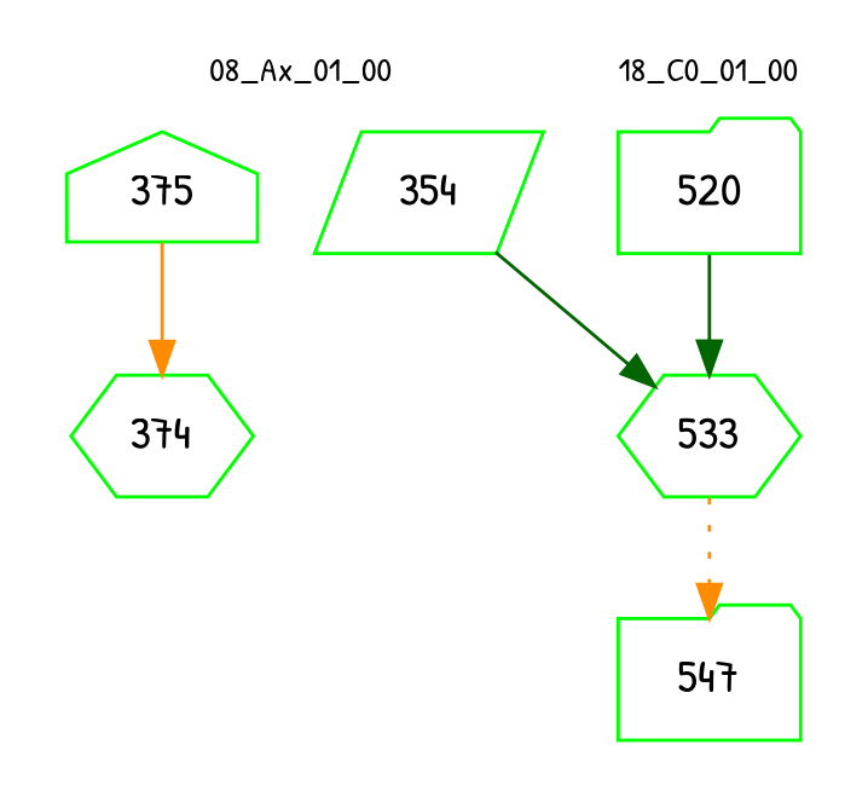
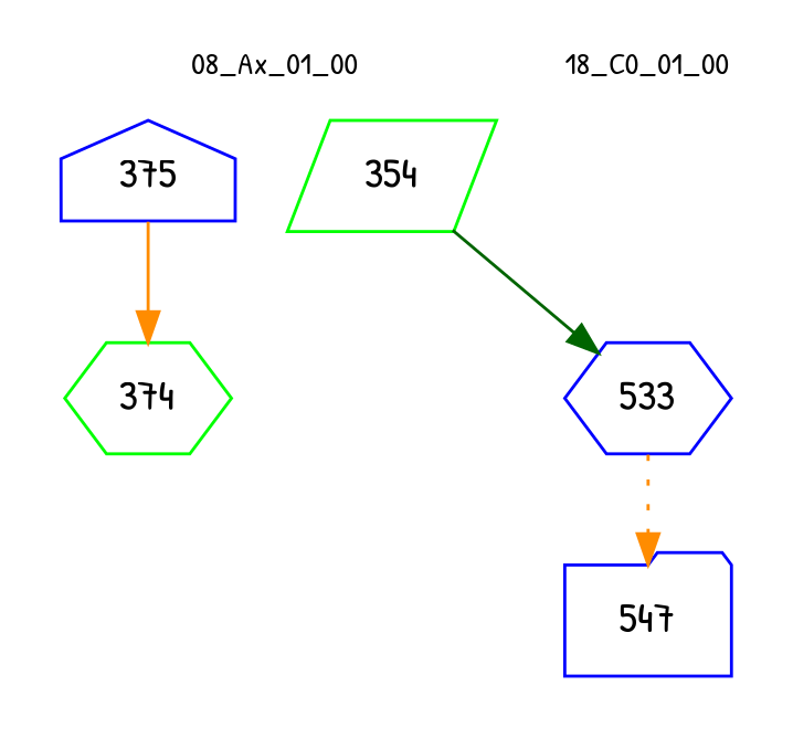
  digraph {
    fontname="Patrick Hand"
    node [color=green fontname="Patrick Hand" shape=hexagon]
    edge [color=darkgreen fontname="Patrick Hand" style=solid]
    n1 [label=354 shape=parallelogram]
-   n2 [label=375 shape=house]
+   n2 [color=blue label=375 shape=house]
    n3 [label=374]
-   n4 [label=520 shape=folder]
-   n5 [label=533]
-   n6 [label=547 shape=folder]
+   n5 [color=blue label=533]
+   n6 [color=blue label=547 shape=folder]
    subgraph cluster_1 {
      color=white
      fontsize=10
      label="08_Ax_01_00"
      n1
      n2
      n3
    }
    subgraph cluster_2 {
      color=white
      fontsize=10
      label="18_C0_01_00"
-     n4
      n5
      n6
    }
    n1 -> n5
    n2 -> n3 [color=darkorange]
-   n4 -> n5
    n5 -> n6 [color=darkorange style=dotted]
  }
